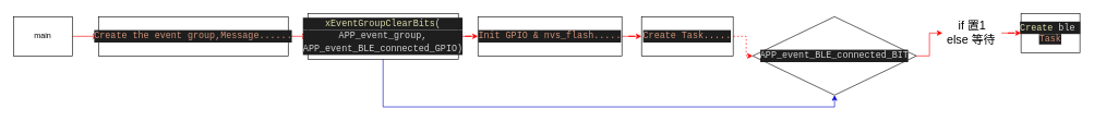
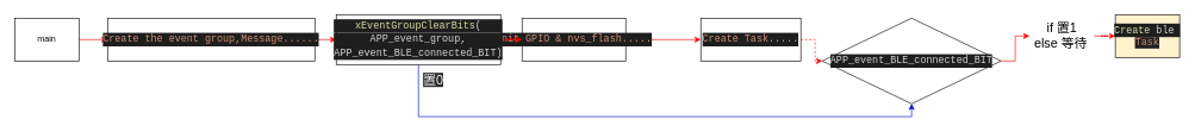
  <mxCell id="0" />
  <mxCell id="1" parent="0" />
  <mxCell id="2" value="main" parent="0" />
  <mxCell id="3" style="edgeStyle=orthogonalEdgeStyle;rounded=0;orthogonalLoop=1;jettySize=auto;html=1;exitX=1;exitY=0.5;exitDx=0;exitDy=0;entryX=0;entryY=0.5;entryDx=0;entryDy=0;strokeColor=#FF0000;" parent="2" source="4" target="6" edge="1"><mxGeometry relative="1" as="geometry" /></mxCell>
  <mxCell id="4" value="main" style="rounded=0;whiteSpace=wrap;html=1;" parent="2" vertex="1"><mxGeometry x="20" y="25" width="90" height="60" as="geometry" /></mxCell>
  <mxCell id="5" style="edgeStyle=orthogonalEdgeStyle;rounded=0;orthogonalLoop=1;jettySize=auto;html=1;exitX=1;exitY=0.5;exitDx=0;exitDy=0;entryX=0;entryY=0.5;entryDx=0;entryDy=0;strokeColor=#FF0000;" parent="2" source="6" target="11" edge="1"><mxGeometry relative="1" as="geometry" /></mxCell>
  <mxCell id="6" value="&lt;div style=&quot;color: rgb(212 , 212 , 212) ; background-color: rgb(30 , 30 , 30) ; font-family: &amp;#34;consolas&amp;#34; , &amp;#34;courier new&amp;#34; , monospace ; font-size: 14px ; line-height: 19px&quot;&gt;&lt;span style=&quot;color: #ce9178&quot;&gt;Create&amp;nbsp;the&amp;nbsp;event&amp;nbsp;group,Message......&lt;/span&gt;&lt;/div&gt;" style="rounded=0;whiteSpace=wrap;html=1;" parent="2" vertex="1"><mxGeometry x="150" y="25" width="290" height="60" as="geometry" /></mxCell>
  <mxCell id="7" value="" style="edgeStyle=orthogonalEdgeStyle;rounded=0;orthogonalLoop=1;jettySize=auto;html=1;strokeColor=#FF0000;" parent="2" source="8" target="13" edge="1"><mxGeometry relative="1" as="geometry" /></mxCell>
- <mxCell id="8" value="&lt;div style=&quot;color: rgb(212 , 212 , 212) ; background-color: rgb(30 , 30 , 30) ; font-family: &amp;#34;consolas&amp;#34; , &amp;#34;courier new&amp;#34; , monospace ; font-size: 14px ; line-height: 19px&quot;&gt;&lt;span style=&quot;color: #ce9178&quot;&gt;Init&amp;nbsp;GPIO&amp;nbsp;&amp;amp;&amp;nbsp;nvs_flash.....&lt;/span&gt;&lt;/div&gt;" style="rounded=0;whiteSpace=wrap;html=1;" parent="2" vertex="1"><mxGeometry x="730" y="25" width="220" height="60" as="geometry" /></mxCell>
+ <mxCell id="8" value="&lt;div style=&quot;color: rgb(212 , 212 , 212) ; background-color: rgb(30 , 30 , 30) ; font-family: &amp;#34;consolas&amp;#34; , &amp;#34;courier new&amp;#34; , monospace ; font-size: 14px ; line-height: 19px&quot;&gt;&lt;span style=&quot;color: #ce9178&quot;&gt;Init&amp;nbsp;GPIO&amp;nbsp;&amp;amp;&amp;nbsp;nvs_flash.....&lt;/span&gt;&lt;/div&gt;" style="rounded=0;whiteSpace=wrap;html=1;" parent="2" vertex="1"><mxGeometry x="730" y="25" width="145" height="60" as="geometry" /></mxCell>
  <mxCell id="9" value="" style="edgeStyle=orthogonalEdgeStyle;rounded=0;orthogonalLoop=1;jettySize=auto;html=1;strokeColor=#FF0000;" parent="2" source="11" target="8" edge="1"><mxGeometry relative="1" as="geometry" /></mxCell>
  <mxCell id="10" style="edgeStyle=orthogonalEdgeStyle;rounded=0;orthogonalLoop=1;jettySize=auto;html=1;exitX=0.5;exitY=1;exitDx=0;exitDy=0;entryX=0.5;entryY=1;entryDx=0;entryDy=0;strokeColor=#0000CC;" parent="2" source="11" target="16" edge="1"><mxGeometry relative="1" as="geometry"><mxPoint x="1300" y="195" as="targetPoint" /><Array as="points"><mxPoint x="585" y="163" /><mxPoint x="1275" y="163" /></Array></mxGeometry></mxCell>
- <mxCell id="11" value="&lt;div style=&quot;color: rgb(212 , 212 , 212) ; background-color: rgb(30 , 30 , 30) ; font-family: &amp;#34;consolas&amp;#34; , &amp;#34;courier new&amp;#34; , monospace ; font-size: 14px ; line-height: 19px&quot;&gt;&lt;span style=&quot;color: #dcdcaa&quot;&gt;xEventGroupClearBits&lt;/span&gt;(&lt;/div&gt;&lt;div style=&quot;color: rgb(212 , 212 , 212) ; background-color: rgb(30 , 30 , 30) ; font-family: &amp;#34;consolas&amp;#34; , &amp;#34;courier new&amp;#34; , monospace ; font-size: 14px ; line-height: 19px&quot;&gt;APP_event_group,&lt;/div&gt;&lt;div style=&quot;color: rgb(212 , 212 , 212) ; background-color: rgb(30 , 30 , 30) ; font-family: &amp;#34;consolas&amp;#34; , &amp;#34;courier new&amp;#34; , monospace ; font-size: 14px ; line-height: 19px&quot;&gt;APP_event_BLE_connected_GPIO)&lt;/div&gt;" style="rounded=0;whiteSpace=wrap;html=1;" parent="2" vertex="1"><mxGeometry x="470" y="20" width="230" height="70" as="geometry" /></mxCell>
+ <mxCell id="11" value="&lt;div style=&quot;color: rgb(212 , 212 , 212) ; background-color: rgb(30 , 30 , 30) ; font-family: &amp;#34;consolas&amp;#34; , &amp;#34;courier new&amp;#34; , monospace ; font-size: 14px ; line-height: 19px&quot;&gt;&lt;span style=&quot;color: #dcdcaa&quot;&gt;xEventGroupClearBits&lt;/span&gt;(&lt;/div&gt;&lt;div style=&quot;color: rgb(212 , 212 , 212) ; background-color: rgb(30 , 30 , 30) ; font-family: &amp;#34;consolas&amp;#34; , &amp;#34;courier new&amp;#34; , monospace ; font-size: 14px ; line-height: 19px&quot;&gt;APP_event_group,&lt;/div&gt;&lt;div style=&quot;color: rgb(212 , 212 , 212) ; background-color: rgb(30 , 30 , 30) ; font-family: &amp;#34;consolas&amp;#34; , &amp;#34;courier new&amp;#34; , monospace ; font-size: 14px ; line-height: 19px&quot;&gt;APP_event_BLE_connected_BIT)&lt;/div&gt;" style="rounded=0;whiteSpace=wrap;html=1;" parent="2" vertex="1"><mxGeometry x="470" y="20" width="230" height="70" as="geometry" /></mxCell>
  <mxCell id="12" value="" style="edgeStyle=orthogonalEdgeStyle;rounded=0;orthogonalLoop=1;jettySize=auto;html=1;strokeColor=#FF0000;dashed=1;" parent="2" source="13" target="16" edge="1"><mxGeometry relative="1" as="geometry" /></mxCell>
  <mxCell id="13" value="&lt;div style=&quot;color: rgb(212 , 212 , 212) ; background-color: rgb(30 , 30 , 30) ; font-family: &amp;#34;consolas&amp;#34; , &amp;#34;courier new&amp;#34; , monospace ; font-size: 14px ; line-height: 19px&quot;&gt;&lt;span style=&quot;color: #ce9178&quot;&gt;Create&amp;nbsp;Task.....&lt;/span&gt;&lt;/div&gt;" style="rounded=0;whiteSpace=wrap;html=1;" parent="2" vertex="1"><mxGeometry x="980" y="25" width="140" height="60" as="geometry" /></mxCell>
- <mxCell id="14" value="&lt;div style=&quot;color: rgb(212 , 212 , 212) ; background-color: rgb(30 , 30 , 30) ; font-family: &amp;#34;consolas&amp;#34; , &amp;#34;courier new&amp;#34; , monospace ; font-size: 14px ; line-height: 19px&quot;&gt;&lt;span style=&quot;color: #dcdcaa&quot;&gt;Create&amp;nbsp;&lt;/span&gt;ble&amp;nbsp;&lt;/div&gt;&lt;span style=&quot;color: rgb(206 , 145 , 120) ; font-family: &amp;#34;consolas&amp;#34; , &amp;#34;courier new&amp;#34; , monospace ; font-size: 14px ; background-color: rgb(30 , 30 , 30)&quot;&gt;Task&lt;/span&gt;&lt;span style=&quot;color: rgb(206 , 145 , 120) ; font-family: &amp;#34;consolas&amp;#34; , &amp;#34;courier new&amp;#34; , monospace ; font-size: 14px ; background-color: rgb(30 , 30 , 30)&quot;&gt;&lt;br&gt;&lt;/span&gt;" style="rounded=0;whiteSpace=wrap;html=1;" parent="2" vertex="1"><mxGeometry x="1560" y="20" width="90" height="60" as="geometry" /></mxCell>
+ <mxCell id="14" value="&lt;div style=&quot;color: rgb(212 , 212 , 212) ; background-color: rgb(30 , 30 , 30) ; font-family: &amp;#34;consolas&amp;#34; , &amp;#34;courier new&amp;#34; , monospace ; font-size: 14px ; line-height: 19px&quot;&gt;&lt;span style=&quot;color: #dcdcaa&quot;&gt;Create&amp;nbsp;&lt;/span&gt;ble&amp;nbsp;&lt;/div&gt;&lt;span style=&quot;color: rgb(206 , 145 , 120) ; font-family: &amp;#34;consolas&amp;#34; , &amp;#34;courier new&amp;#34; , monospace ; font-size: 14px ; background-color: rgb(30 , 30 , 30)&quot;&gt;Task&lt;/span&gt;&lt;span style=&quot;color: rgb(206 , 145 , 120) ; font-family: &amp;#34;consolas&amp;#34; , &amp;#34;courier new&amp;#34; , monospace ; font-size: 14px ; background-color: rgb(30 , 30 , 30)&quot;&gt;&lt;br&gt;&lt;/span&gt;" style="rounded=0;whiteSpace=wrap;html=1;fillColor=#fff2cc;" parent="2" vertex="1"><mxGeometry x="1560" y="20" width="90" height="60" as="geometry" /></mxCell>
  <mxCell id="15" value="" style="edgeStyle=orthogonalEdgeStyle;rounded=0;orthogonalLoop=1;jettySize=auto;html=1;strokeColor=#FF0000;" parent="2" source="16" target="18" edge="1"><mxGeometry relative="1" as="geometry" /></mxCell>
  <mxCell id="16" value="&lt;div style=&quot;color: rgb(212 , 212 , 212) ; background-color: rgb(30 , 30 , 30) ; font-family: &amp;#34;consolas&amp;#34; , &amp;#34;courier new&amp;#34; , monospace ; font-size: 14px ; line-height: 19px&quot;&gt;APP_event_BLE_connected_BIT&lt;/div&gt;" style="rhombus;whiteSpace=wrap;html=1;" parent="2" vertex="1"><mxGeometry x="1150" y="25" width="250" height="120" as="geometry" /></mxCell>
  <mxCell id="17" value="" style="edgeStyle=orthogonalEdgeStyle;rounded=0;orthogonalLoop=1;jettySize=auto;html=1;strokeColor=#FF0000;" parent="2" source="18" target="14" edge="1"><mxGeometry relative="1" as="geometry" /></mxCell>
  <mxCell id="18" value="&lt;font style=&quot;font-size: 18px&quot;&gt;if 置1&lt;br&gt;else 等待&lt;/font&gt;&amp;nbsp;" style="text;html=1;resizable=0;autosize=1;align=center;verticalAlign=middle;points=[];fillColor=none;strokeColor=none;rounded=0;" parent="2" vertex="1"><mxGeometry x="1440" y="30" width="90" height="40" as="geometry" /></mxCell>
+ <mxCell id="19" value="&lt;font style=&quot;color: rgb(240 , 240 , 240) ; font-family: &amp;#34;helvetica&amp;#34; ; font-style: normal ; font-weight: 400 ; letter-spacing: normal ; text-align: center ; text-indent: 0px ; text-transform: none ; word-spacing: 0px ; background-color: rgb(42 , 42 , 42) ; font-size: 18px&quot;&gt;置0&lt;br&gt;&lt;/font&gt;" style="text;whiteSpace=wrap;html=1;" parent="2" vertex="1"><mxGeometry x="590" y="95" width="100" height="50" as="geometry" /></mxCell>
